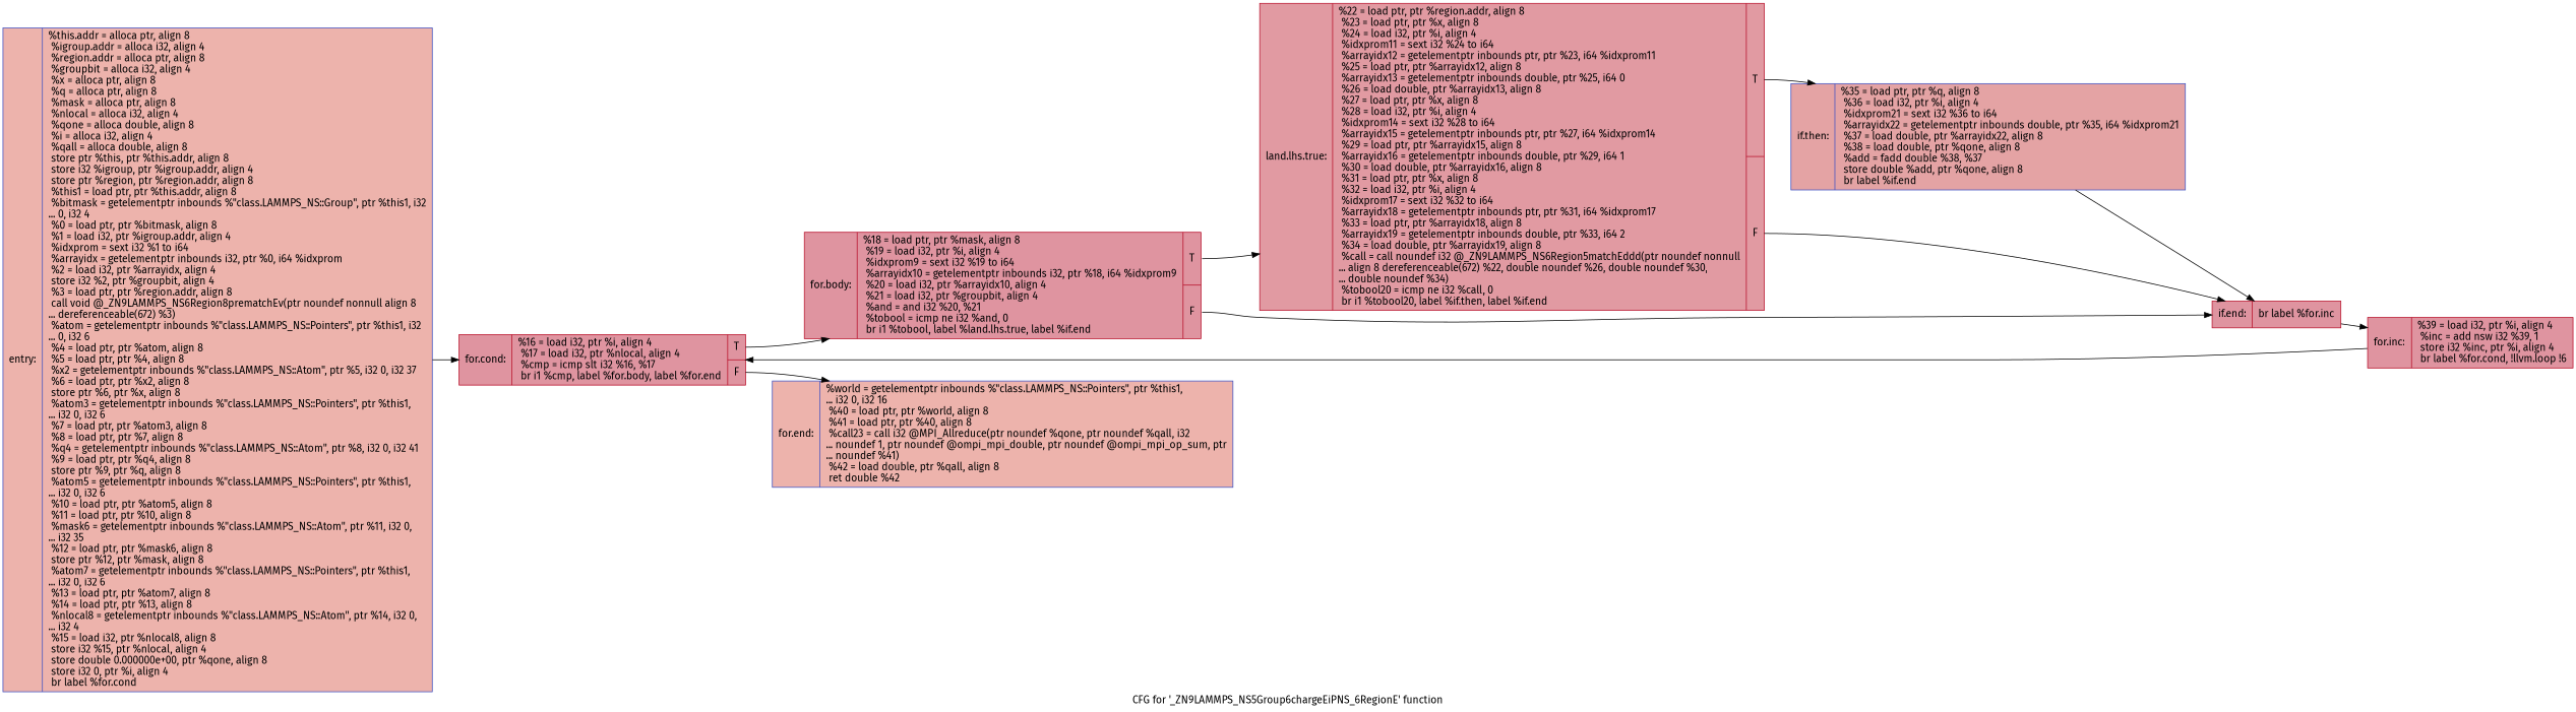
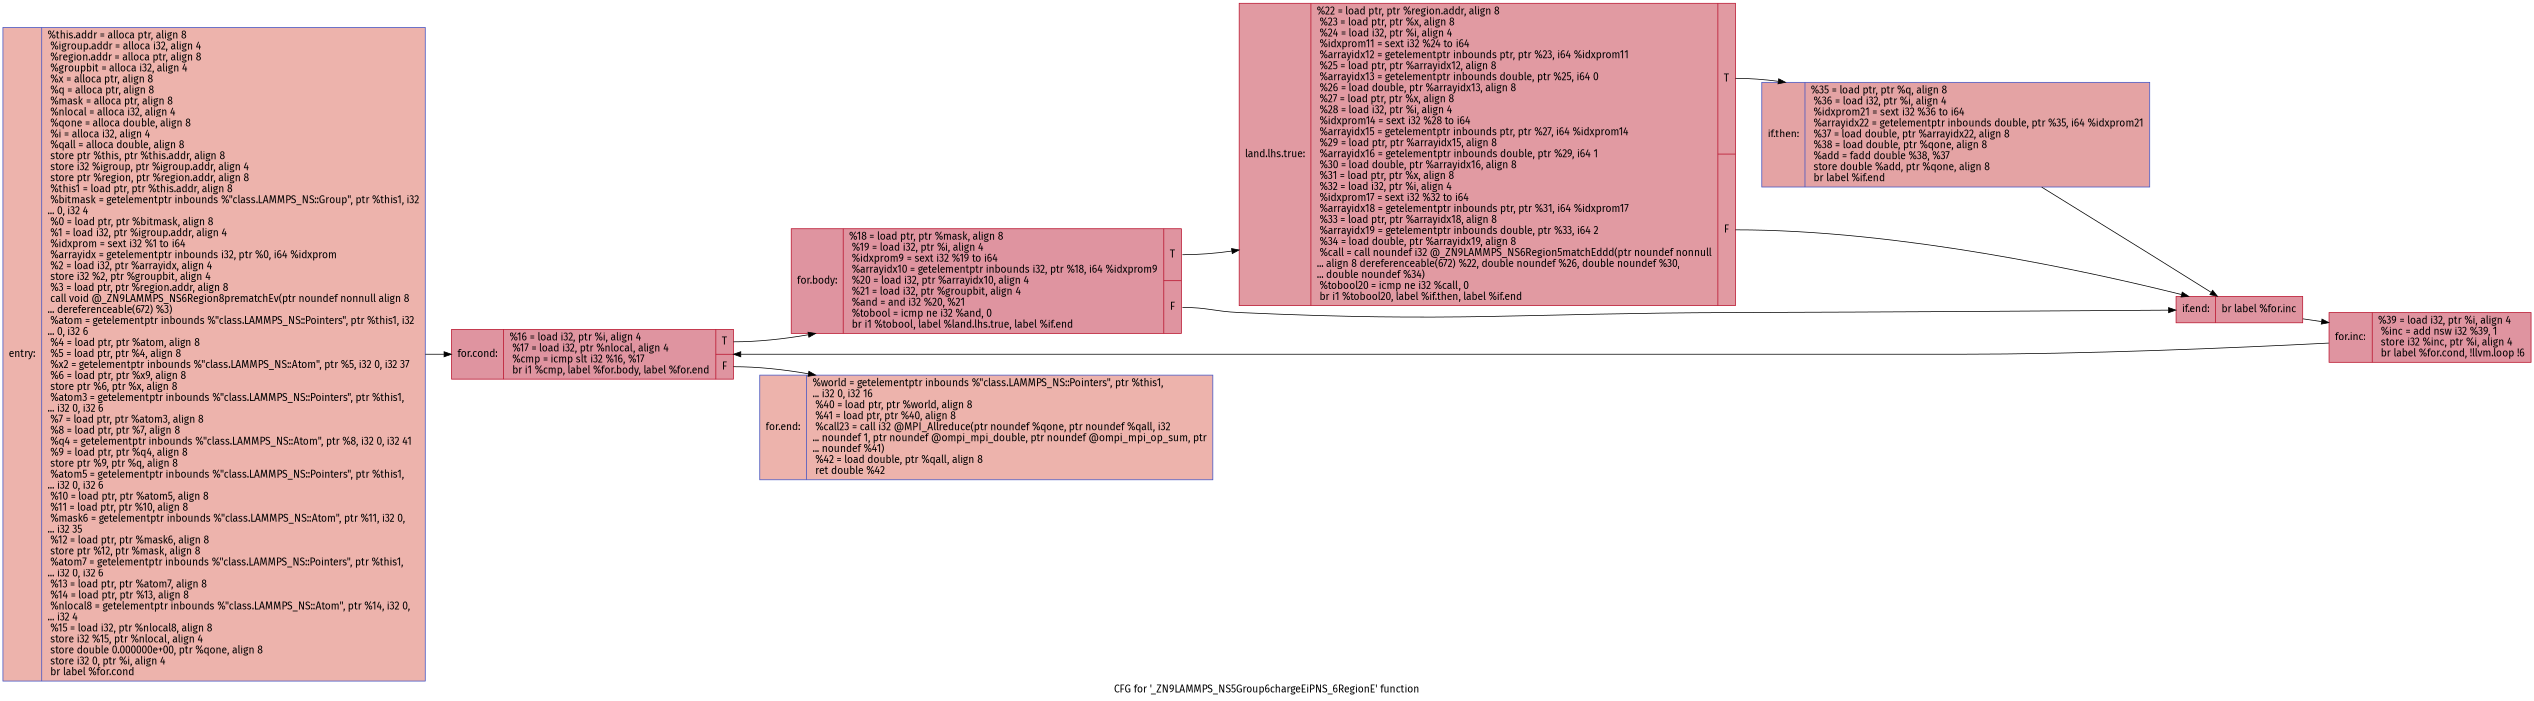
  digraph {
    label="CFG for '_ZN9LAMMPS_NS5Group6chargeEiPNS_6RegionE' function"
    rankdir=LR
    fontname="Fira Sans"
    node [color="#b70d28ff" fillcolor="#b70d2870" fontname="Fira Sans" shape=record style=filled]
    edge [fontname="Fira Sans"]
-   n1 [color="#3d50c3ff" fillcolor="#d6524470" label="{entry:\l|  %this.addr = alloca ptr, align 8\l  %igroup.addr = alloca i32, align 4\l  %region.addr = alloca ptr, align 8\l  %groupbit = alloca i32, align 4\l  %x = alloca ptr, align 8\l  %q = alloca ptr, align 8\l  %mask = alloca ptr, align 8\l  %nlocal = alloca i32, align 4\l  %qone = alloca double, align 8\l  %i = alloca i32, align 4\l  %qall = alloca double, align 8\l  store ptr %this, ptr %this.addr, align 8\l  store i32 %igroup, ptr %igroup.addr, align 4\l  store ptr %region, ptr %region.addr, align 8\l  %this1 = load ptr, ptr %this.addr, align 8\l  %bitmask = getelementptr inbounds %\"class.LAMMPS_NS::Group\", ptr %this1, i32\l... 0, i32 4\l  %0 = load ptr, ptr %bitmask, align 8\l  %1 = load i32, ptr %igroup.addr, align 4\l  %idxprom = sext i32 %1 to i64\l  %arrayidx = getelementptr inbounds i32, ptr %0, i64 %idxprom\l  %2 = load i32, ptr %arrayidx, align 4\l  store i32 %2, ptr %groupbit, align 4\l  %3 = load ptr, ptr %region.addr, align 8\l  call void @_ZN9LAMMPS_NS6Region8prematchEv(ptr noundef nonnull align 8\l... dereferenceable(672) %3)\l  %atom = getelementptr inbounds %\"class.LAMMPS_NS::Pointers\", ptr %this1, i32\l... 0, i32 6\l  %4 = load ptr, ptr %atom, align 8\l  %5 = load ptr, ptr %4, align 8\l  %x2 = getelementptr inbounds %\"class.LAMMPS_NS::Atom\", ptr %5, i32 0, i32 37\l  %6 = load ptr, ptr %x2, align 8\l  store ptr %6, ptr %x, align 8\l  %atom3 = getelementptr inbounds %\"class.LAMMPS_NS::Pointers\", ptr %this1,\l... i32 0, i32 6\l  %7 = load ptr, ptr %atom3, align 8\l  %8 = load ptr, ptr %7, align 8\l  %q4 = getelementptr inbounds %\"class.LAMMPS_NS::Atom\", ptr %8, i32 0, i32 41\l  %9 = load ptr, ptr %q4, align 8\l  store ptr %9, ptr %q, align 8\l  %atom5 = getelementptr inbounds %\"class.LAMMPS_NS::Pointers\", ptr %this1,\l... i32 0, i32 6\l  %10 = load ptr, ptr %atom5, align 8\l  %11 = load ptr, ptr %10, align 8\l  %mask6 = getelementptr inbounds %\"class.LAMMPS_NS::Atom\", ptr %11, i32 0,\l... i32 35\l  %12 = load ptr, ptr %mask6, align 8\l  store ptr %12, ptr %mask, align 8\l  %atom7 = getelementptr inbounds %\"class.LAMMPS_NS::Pointers\", ptr %this1,\l... i32 0, i32 6\l  %13 = load ptr, ptr %atom7, align 8\l  %14 = load ptr, ptr %13, align 8\l  %nlocal8 = getelementptr inbounds %\"class.LAMMPS_NS::Atom\", ptr %14, i32 0,\l... i32 4\l  %15 = load i32, ptr %nlocal8, align 8\l  store i32 %15, ptr %nlocal, align 4\l  store double 0.000000e+00, ptr %qone, align 8\l  store i32 0, ptr %i, align 4\l  br label %for.cond\l}"]
+   n1 [color="#3d50c3ff" fillcolor="#d6524470" label="{entry:\l|  %this.addr = alloca ptr, align 8\l  %igroup.addr = alloca i32, align 4\l  %region.addr = alloca ptr, align 8\l  %groupbit = alloca i32, align 4\l  %x = alloca ptr, align 8\l  %q = alloca ptr, align 8\l  %mask = alloca ptr, align 8\l  %nlocal = alloca i32, align 4\l  %qone = alloca double, align 8\l  %i = alloca i32, align 4\l  %qall = alloca double, align 8\l  store ptr %this, ptr %this.addr, align 8\l  store i32 %igroup, ptr %igroup.addr, align 4\l  store ptr %region, ptr %region.addr, align 8\l  %this1 = load ptr, ptr %this.addr, align 8\l  %bitmask = getelementptr inbounds %\"class.LAMMPS_NS::Group\", ptr %this1, i32\l... 0, i32 4\l  %0 = load ptr, ptr %bitmask, align 8\l  %1 = load i32, ptr %igroup.addr, align 4\l  %idxprom = sext i32 %1 to i64\l  %arrayidx = getelementptr inbounds i32, ptr %0, i64 %idxprom\l  %2 = load i32, ptr %arrayidx, align 4\l  store i32 %2, ptr %groupbit, align 4\l  %3 = load ptr, ptr %region.addr, align 8\l  call void @_ZN9LAMMPS_NS6Region8prematchEv(ptr noundef nonnull align 8\l... dereferenceable(672) %3)\l  %atom = getelementptr inbounds %\"class.LAMMPS_NS::Pointers\", ptr %this1, i32\l... 0, i32 6\l  %4 = load ptr, ptr %atom, align 8\l  %5 = load ptr, ptr %4, align 8\l  %x2 = getelementptr inbounds %\"class.LAMMPS_NS::Atom\", ptr %5, i32 0, i32 37\l  %6 = load ptr, ptr %x9, align 8\l  store ptr %6, ptr %x, align 8\l  %atom3 = getelementptr inbounds %\"class.LAMMPS_NS::Pointers\", ptr %this1,\l... i32 0, i32 6\l  %7 = load ptr, ptr %atom3, align 8\l  %8 = load ptr, ptr %7, align 8\l  %q4 = getelementptr inbounds %\"class.LAMMPS_NS::Atom\", ptr %8, i32 0, i32 41\l  %9 = load ptr, ptr %q4, align 8\l  store ptr %9, ptr %q, align 8\l  %atom5 = getelementptr inbounds %\"class.LAMMPS_NS::Pointers\", ptr %this1,\l... i32 0, i32 6\l  %10 = load ptr, ptr %atom5, align 8\l  %11 = load ptr, ptr %10, align 8\l  %mask6 = getelementptr inbounds %\"class.LAMMPS_NS::Atom\", ptr %11, i32 0,\l... i32 35\l  %12 = load ptr, ptr %mask6, align 8\l  store ptr %12, ptr %mask, align 8\l  %atom7 = getelementptr inbounds %\"class.LAMMPS_NS::Pointers\", ptr %this1,\l... i32 0, i32 6\l  %13 = load ptr, ptr %atom7, align 8\l  %14 = load ptr, ptr %13, align 8\l  %nlocal8 = getelementptr inbounds %\"class.LAMMPS_NS::Atom\", ptr %14, i32 0,\l... i32 4\l  %15 = load i32, ptr %nlocal8, align 8\l  store i32 %15, ptr %nlocal, align 4\l  store double 0.000000e+00, ptr %qone, align 8\l  store i32 0, ptr %i, align 4\l  br label %for.cond\l}"]
    n2 [label="{for.cond:\l|  %16 = load i32, ptr %i, align 4\l  %17 = load i32, ptr %nlocal, align 4\l  %cmp = icmp slt i32 %16, %17\l  br i1 %cmp, label %for.body, label %for.end\l|{<s0>T|<s1>F}}"]
    n3 [label="{for.body:\l|  %18 = load ptr, ptr %mask, align 8\l  %19 = load i32, ptr %i, align 4\l  %idxprom9 = sext i32 %19 to i64\l  %arrayidx10 = getelementptr inbounds i32, ptr %18, i64 %idxprom9\l  %20 = load i32, ptr %arrayidx10, align 4\l  %21 = load i32, ptr %groupbit, align 4\l  %and = and i32 %20, %21\l  %tobool = icmp ne i32 %and, 0\l  br i1 %tobool, label %land.lhs.true, label %if.end\l|{<s0>T|<s1>F}}"]
    n4 [color="#3d50c3ff" fillcolor="#d6524470" label="{for.end:\l|  %world = getelementptr inbounds %\"class.LAMMPS_NS::Pointers\", ptr %this1,\l... i32 0, i32 16\l  %40 = load ptr, ptr %world, align 8\l  %41 = load ptr, ptr %40, align 8\l  %call23 = call i32 @MPI_Allreduce(ptr noundef %qone, ptr noundef %qall, i32\l... noundef 1, ptr noundef @ompi_mpi_double, ptr noundef @ompi_mpi_op_sum, ptr\l... noundef %41)\l  %42 = load double, ptr %qall, align 8\l  ret double %42\l}"]
    n5 [fillcolor="#bb1b2c70" label="{land.lhs.true:\l|  %22 = load ptr, ptr %region.addr, align 8\l  %23 = load ptr, ptr %x, align 8\l  %24 = load i32, ptr %i, align 4\l  %idxprom11 = sext i32 %24 to i64\l  %arrayidx12 = getelementptr inbounds ptr, ptr %23, i64 %idxprom11\l  %25 = load ptr, ptr %arrayidx12, align 8\l  %arrayidx13 = getelementptr inbounds double, ptr %25, i64 0\l  %26 = load double, ptr %arrayidx13, align 8\l  %27 = load ptr, ptr %x, align 8\l  %28 = load i32, ptr %i, align 4\l  %idxprom14 = sext i32 %28 to i64\l  %arrayidx15 = getelementptr inbounds ptr, ptr %27, i64 %idxprom14\l  %29 = load ptr, ptr %arrayidx15, align 8\l  %arrayidx16 = getelementptr inbounds double, ptr %29, i64 1\l  %30 = load double, ptr %arrayidx16, align 8\l  %31 = load ptr, ptr %x, align 8\l  %32 = load i32, ptr %i, align 4\l  %idxprom17 = sext i32 %32 to i64\l  %arrayidx18 = getelementptr inbounds ptr, ptr %31, i64 %idxprom17\l  %33 = load ptr, ptr %arrayidx18, align 8\l  %arrayidx19 = getelementptr inbounds double, ptr %33, i64 2\l  %34 = load double, ptr %arrayidx19, align 8\l  %call = call noundef i32 @_ZN9LAMMPS_NS6Region5matchEddd(ptr noundef nonnull\l... align 8 dereferenceable(672) %22, double noundef %26, double noundef %30,\l... double noundef %34)\l  %tobool20 = icmp ne i32 %call, 0\l  br i1 %tobool20, label %if.then, label %if.end\l|{<s0>T|<s1>F}}"]
    n6 [label="{if.end:\l|  br label %for.inc\l}"]
    n7 [color="#3d50c3ff" fillcolor="#c32e3170" label="{if.then:\l|  %35 = load ptr, ptr %q, align 8\l  %36 = load i32, ptr %i, align 4\l  %idxprom21 = sext i32 %36 to i64\l  %arrayidx22 = getelementptr inbounds double, ptr %35, i64 %idxprom21\l  %37 = load double, ptr %arrayidx22, align 8\l  %38 = load double, ptr %qone, align 8\l  %add = fadd double %38, %37\l  store double %add, ptr %qone, align 8\l  br label %if.end\l}"]
    n8 [label="{for.inc:\l|  %39 = load i32, ptr %i, align 4\l  %inc = add nsw i32 %39, 1\l  store i32 %inc, ptr %i, align 4\l  br label %for.cond, !llvm.loop !6\l}"]
    n1 -> n2
    n2 -> n3 [tailport=s0]
    n2 -> n4 [tailport=s1]
    n3 -> n5 [tailport=s0]
    n3 -> n6 [tailport=s1]
    n5 -> n6 [tailport=s1]
    n5 -> n7 [tailport=s0]
    n6 -> n8
    n7 -> n6
    n8 -> n2
  }
